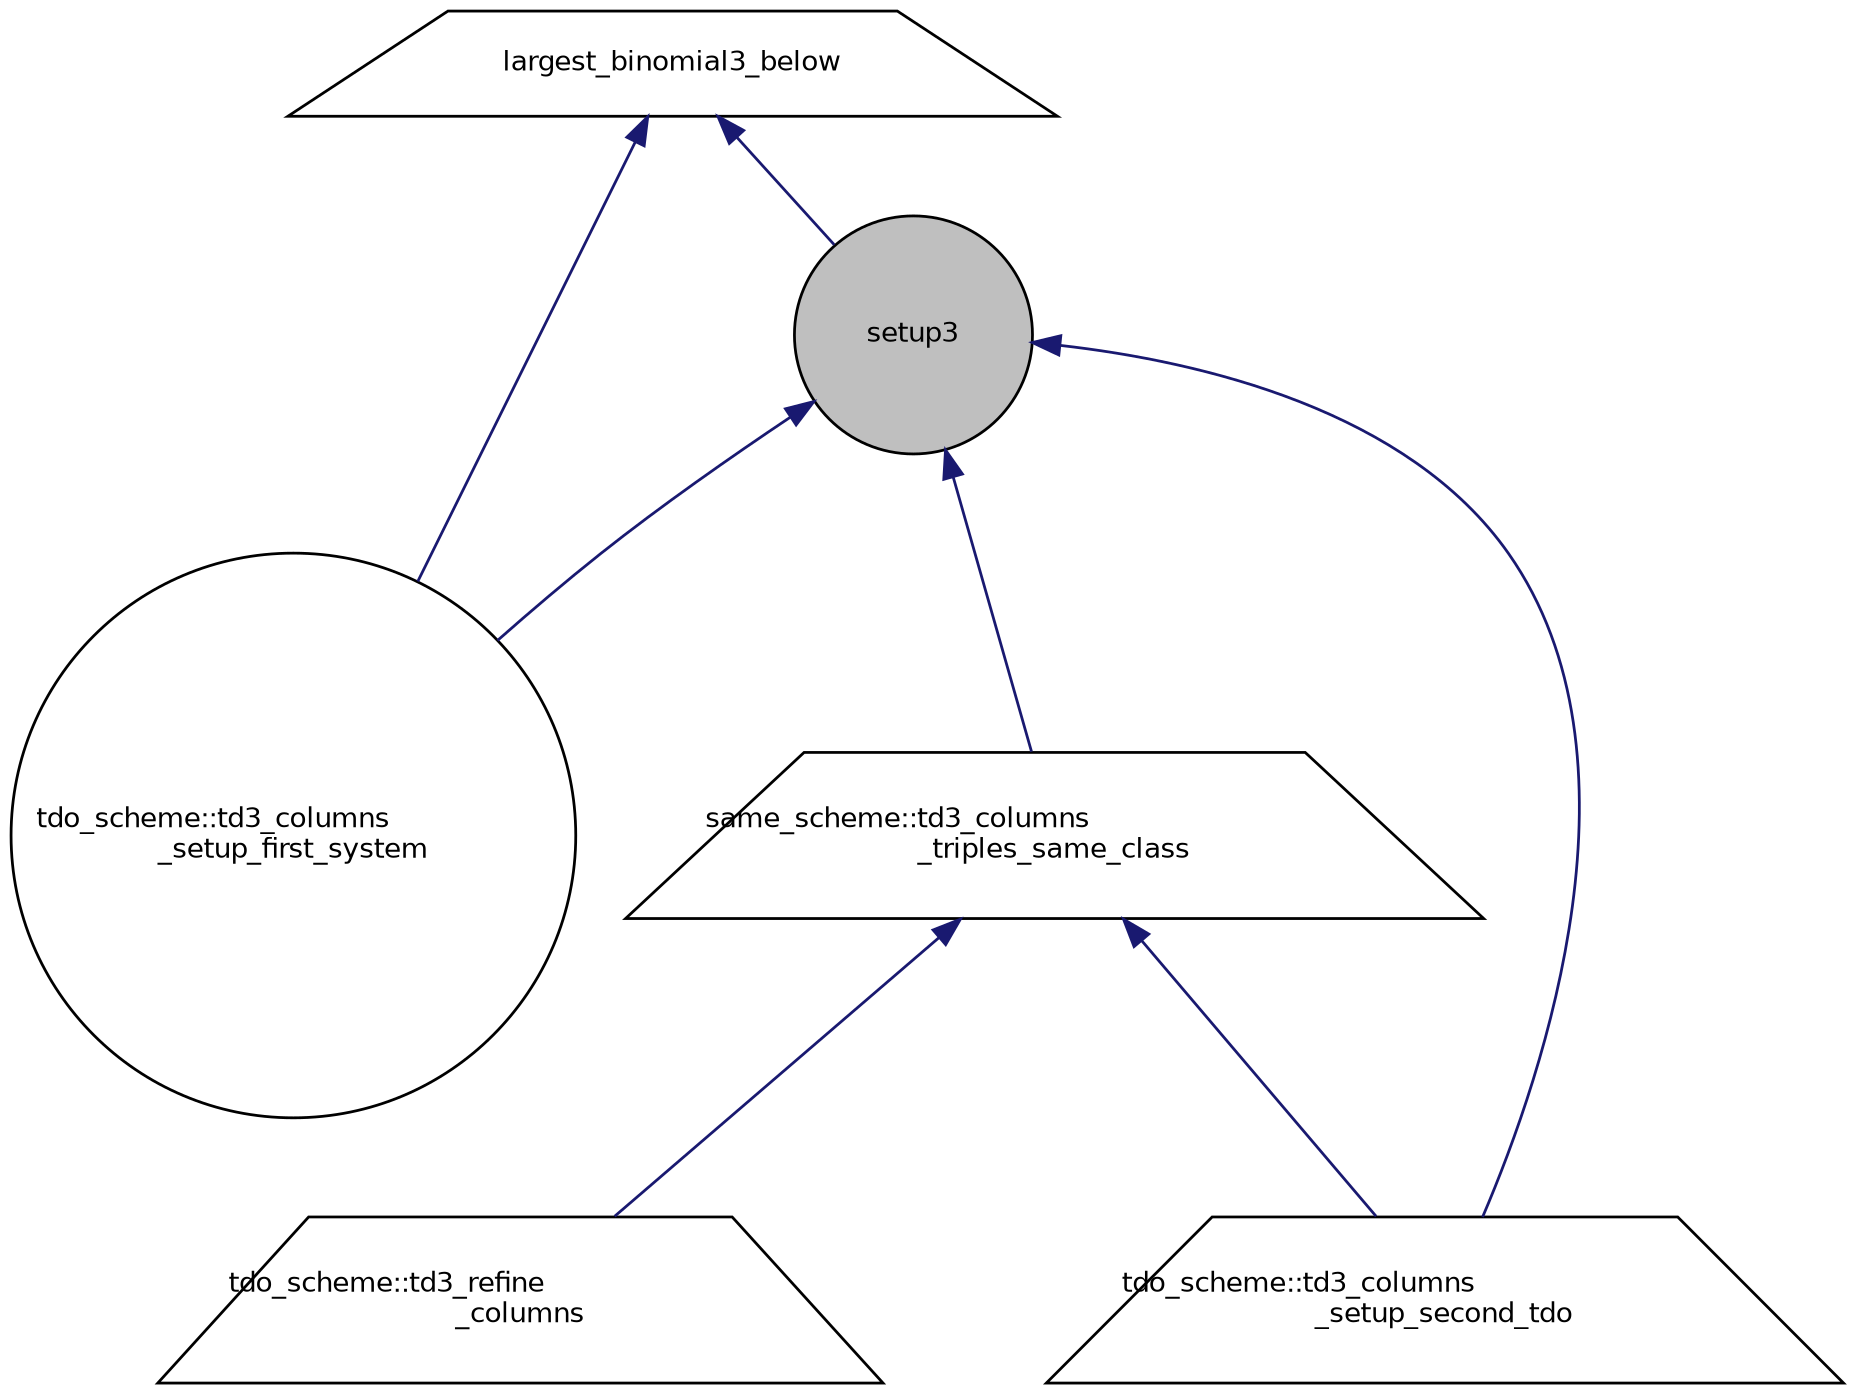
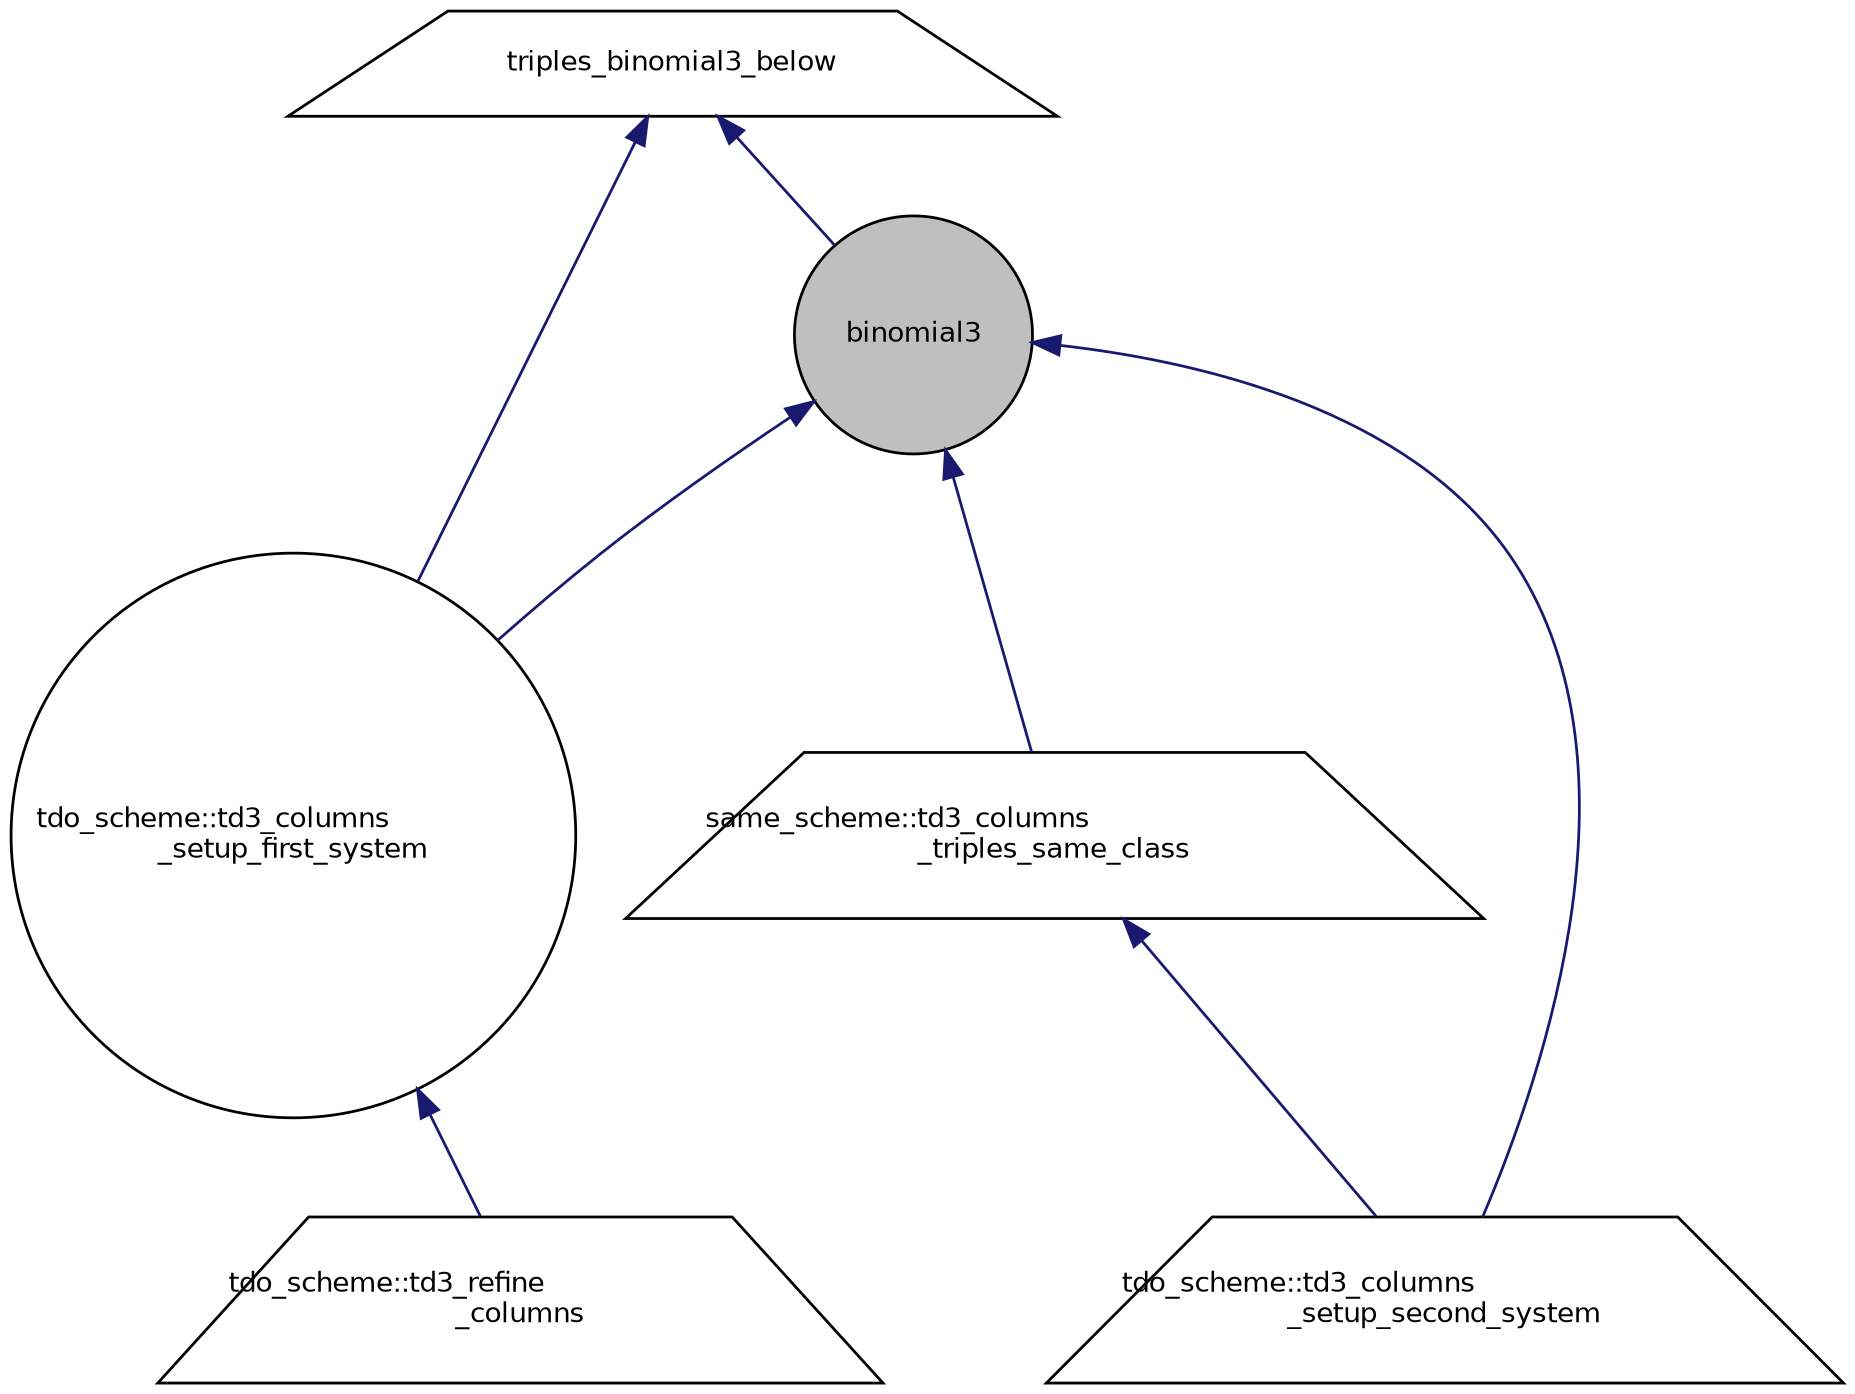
  digraph {
    rankdir=TB
    node [color=black fillcolor=white fontname=Helvetica fontsize=10 shape=trapezium style=filled]
    edge [color=midnightblue dir=back fontname=Helvetica fontsize=10 labelfontname=Helvetica labelfontsize=10 style=solid]
-   n1 [fillcolor=grey75 fontcolor=black height=0.2 label=setup3 shape=circle width=0.4]
+   n1 [fillcolor=grey75 fontcolor=black height=0.2 label=binomial3 shape=circle width=0.4]
    n2 [height=0.2 label="tdo_scheme::td3_columns\l_setup_first_system" shape=circle width=0.4]
-   n3 [height=0.2 label="tdo_scheme::td3_columns\l_setup_second_tdo" width=0.4]
+   n3 [height=0.2 label="tdo_scheme::td3_columns\l_setup_second_system" width=0.4]
    n4 [height=0.2 label="same_scheme::td3_columns\l_triples_same_class" width=0.4]
-   n5 [height=0.2 label=largest_binomial3_below width=0.4]
+   n5 [height=0.2 label=triples_binomial3_below width=0.4]
    n6 [height=0.2 label="tdo_scheme::td3_refine\l_columns" width=0.4]
    n1 -> n2
    n1 -> n3
    n1 -> n4
-   n4 -> n6
+   n2 -> n6
    n4 -> n3
    n5 -> n1
    n5 -> n2
  }
